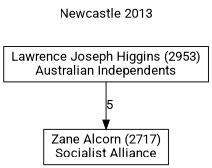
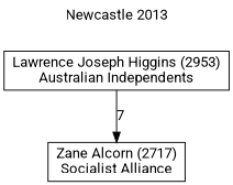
  digraph {
    label="Newcastle 2013"
    labelloc=t
    mclimit=10
    fontname=Roboto
    node [shape=box fontname=Roboto]
    n1 [label="Zane Alcorn (2717)\nSocialist Alliance"]
    n2 [label="Lawrence Joseph Higgins (2953)\nAustralian Independents"]
-   n2 -> n1 [label=5 fontname=Roboto]
+   n2 -> n1 [label=7 fontname=Roboto]
  }
